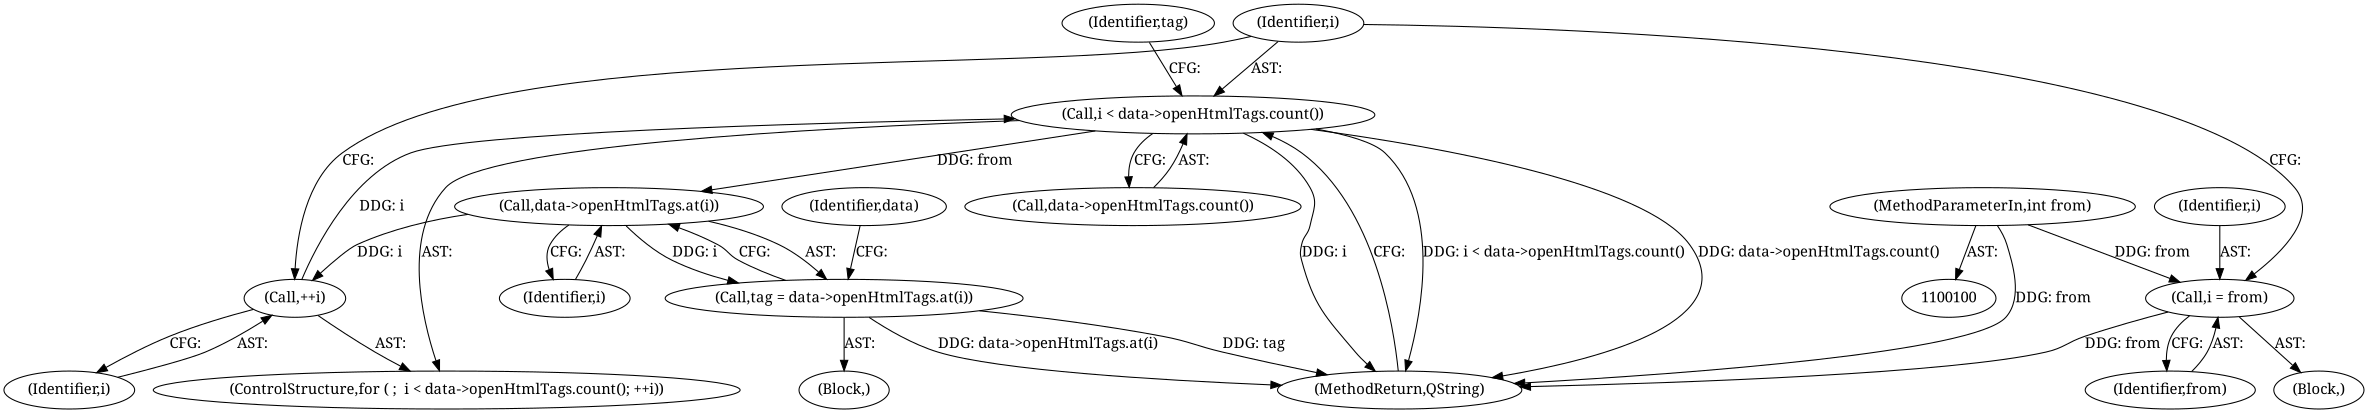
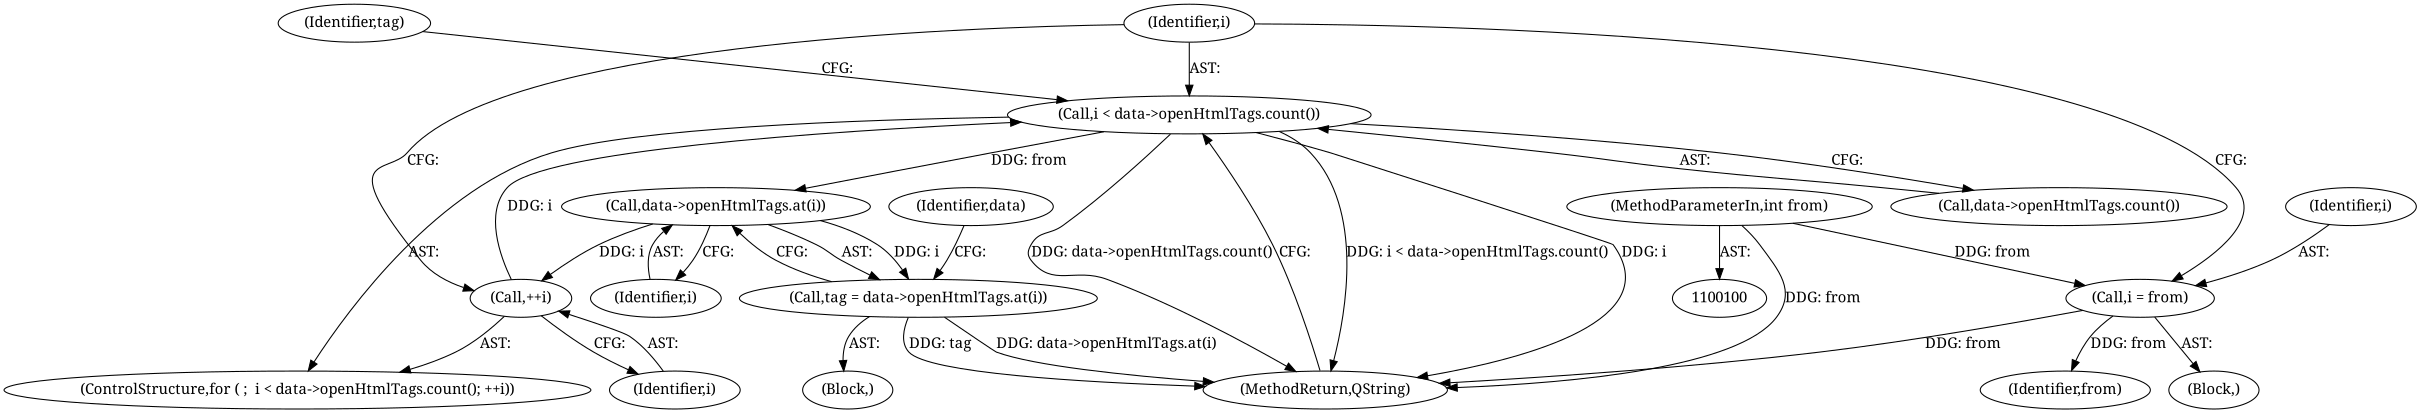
  digraph {
    fontname="Noto Serif"
    node [fontname="Noto Serif"]
    edge [fontname="Noto Serif"]
    n1 [label="(Call,i < data->openHtmlTags.count())"]
    n2 [label="(Call,data->openHtmlTags.at(i))"]
    n3 [label="(Call,data->openHtmlTags.count())"]
    n4 [label="(ControlStructure,for ( ;  i < data->openHtmlTags.count(); ++i))"]
    n5 [label="(MethodReturn,QString)"]
    n6 [label="(Call,++i)"]
    n7 [label="(Call,tag = data->openHtmlTags.at(i))"]
    n8 [label="(Identifier,i)"]
    n9 [label="(Call,i = from)"]
    n10 [label="(Identifier,from)"]
    n11 [label="(Block,)"]
    n12 [label="(MethodParameterIn,int from)"]
    n13 [label=1100100]
    n14 [label="(Identifier,i)"]
    n15 [label="(Block,)"]
    n16 [label="(Identifier,data)"]
    n17 [label="(Identifier,i)"]
    n18 [label="(Identifier,i)"]
    n19 [label="(Identifier,tag)"]
    n1 -> n2 [label="DDG: from"]
    n1 -> n3 [label="CFG: "]
    n1 -> n4 [label="AST: "]
    n1 -> n5 [label="DDG: i < data->openHtmlTags.count()"]
    n1 -> n5 [label="DDG: i"]
    n1 -> n5 [label="DDG: data->openHtmlTags.count()"]
    n2 -> n6 [label="DDG: i"]
    n2 -> n7 [label="AST: "]
    n2 -> n7 [label="DDG: i"]
    n2 -> n8 [label="CFG: "]
    n3 -> n1 [label="AST: "]
    n5 -> n1 [label="CFG: "]
    n6 -> n1 [label="DDG: i"]
    n6 -> n4 [label="AST: "]
    n6 -> n14 [label="CFG: "]
    n7 -> n2 [label="CFG: "]
    n7 -> n5 [label="DDG: tag"]
    n7 -> n5 [label="DDG: data->openHtmlTags.at(i)"]
    n7 -> n15 [label="AST: "]
    n8 -> n2 [label="AST: "]
    n9 -> n5 [label="DDG: from"]
-   n9 -> n10 [label="CFG: "]
+   n9 -> n10 [label="DDG: from"]
    n9 -> n11 [label="AST: "]
-   n10 -> n9 [label="AST: "]
    n12 -> n5 [label="DDG: from"]
    n12 -> n9 [label="DDG: from"]
    n12 -> n13 [label="AST: "]
    n14 -> n6 [label="AST: "]
    n16 -> n7 [label="CFG: "]
    n17 -> n1 [label="AST: "]
    n17 -> n6 [label="CFG: "]
    n17 -> n9 [label="CFG: "]
    n18 -> n9 [label="AST: "]
    n19 -> n1 [label="CFG: "]
  }
